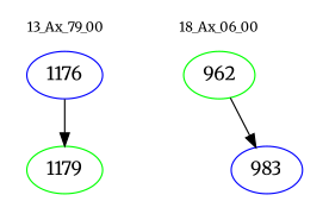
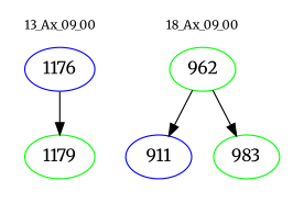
  digraph {
    fontname=Merriweather
    node [color=green fontname=Merriweather]
    edge [color=black fontname=Merriweather]
    n1 [color=blue label=1176]
    n2 [label=1179]
    n3 [label=962]
-   n5 [color=blue label=983]
+   n4 [color=blue label=911]
+   n5 [label=983]
    subgraph cluster_1 {
      color=white
      fontsize=10
-     label="13_Ax_79_00"
+     label="13_Ax_09_00"
      n1
      n2
    }
    subgraph cluster_2 {
      color=white
      fontsize=10
-     label="18_Ax_06_00"
+     label="18_Ax_09_00"
      n3
+     n4
      n5
    }
    n1 -> n2
+   n3 -> n4
    n3 -> n5
  }
